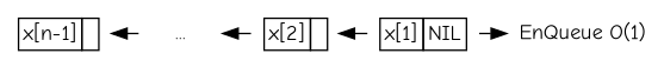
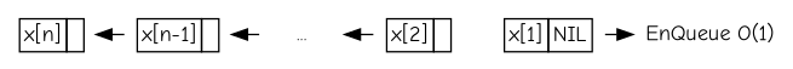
  digraph {
    fontname="Comic Neue"
    node [fontname="Comic Neue" shape=plaintext]
    edge [dir=back fontname="Comic Neue"]
+   n1 [label=<<table BORDER="0" CELLBORDER="1" CELLSPACING="0">            <tr><td>x[n]</td><td> </td></tr></table>>]
    n2 [label=<<table BORDER="0" CELLBORDER="1" CELLSPACING="0">           <tr><td>x[n-1]</td><td> </td></tr></table>>]
    n3 [label="..."]
    n4 [label=<<table BORDER="0" CELLBORDER="1" CELLSPACING="0">             <tr><td>x[2]</td><td> </td></tr></table>>]
    n5 [label=<<table BORDER="0" CELLBORDER="1" CELLSPACING="0">             <tr><td>x[1]</td><td>NIL</td></tr></table>>]
    n6 [label="EnQueue O(1)"]
    subgraph sub_1 {
      rank=same
+     n1
      n2
      n3
      n4
      n5
      n6
    }
+   n1 -> n2
    n2 -> n3
    n3 -> n4
-   n4 -> n5
    n5 -> n6 [dir=""]
  }
